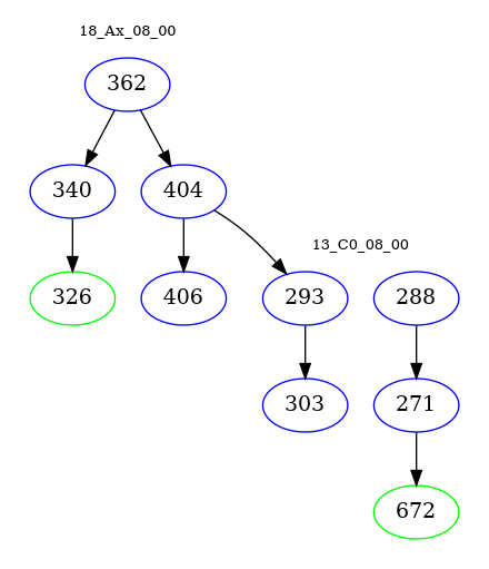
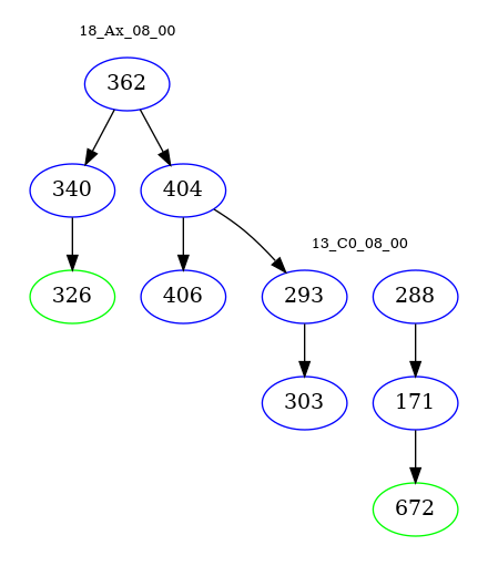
  digraph {
    node [color=blue]
    edge [color=black]
    n1 [label=362]
    n2 [label=340]
    n3 [label=404]
    n4 [color=green label=326]
    n5 [label=406]
    n6 [label=288]
-   n7 [label=271]
+   n7 [label=171]
    n8 [label=293]
    n9 [color=green label=672]
    n10 [label=303]
    subgraph cluster_1 {
      color=white
      fontsize=10
      label="18_Ax_08_00"
      n1
      n2
      n3
      n4
      n5
    }
    subgraph cluster_2 {
      color=white
      fontsize=10
      label="13_C0_08_00"
      n6
      n7
      n8
      n9
      n10
    }
    n1 -> n2
    n1 -> n3
    n2 -> n4
    n3 -> n5
    n3 -> n8
    n6 -> n7
    n7 -> n9
    n8 -> n10
  }
